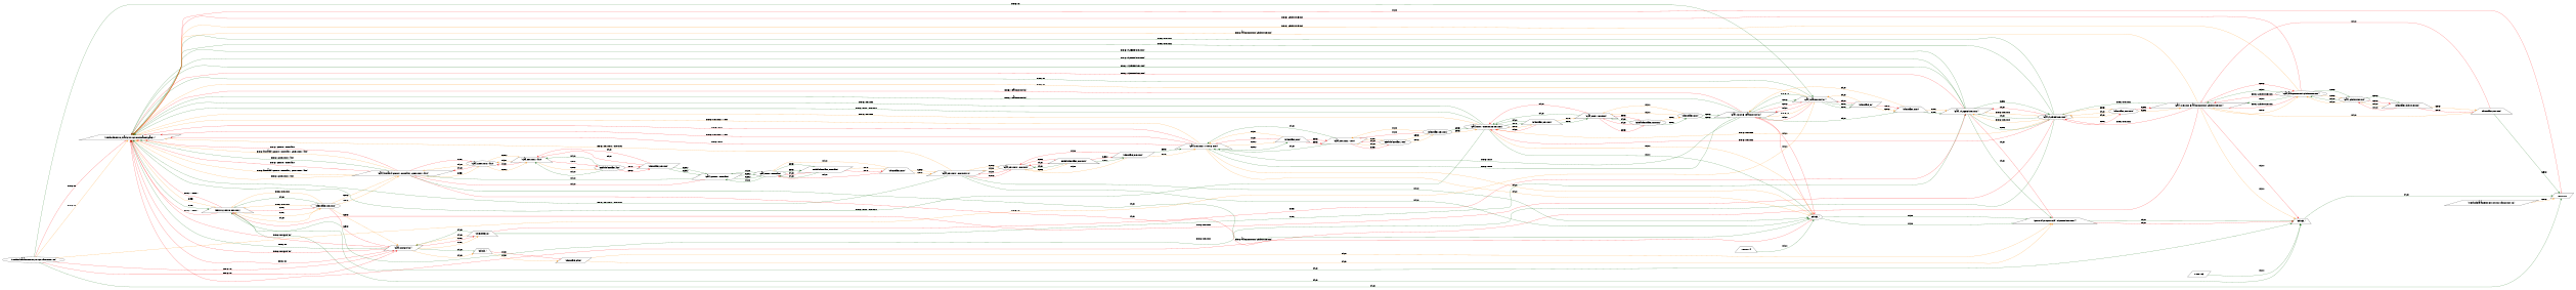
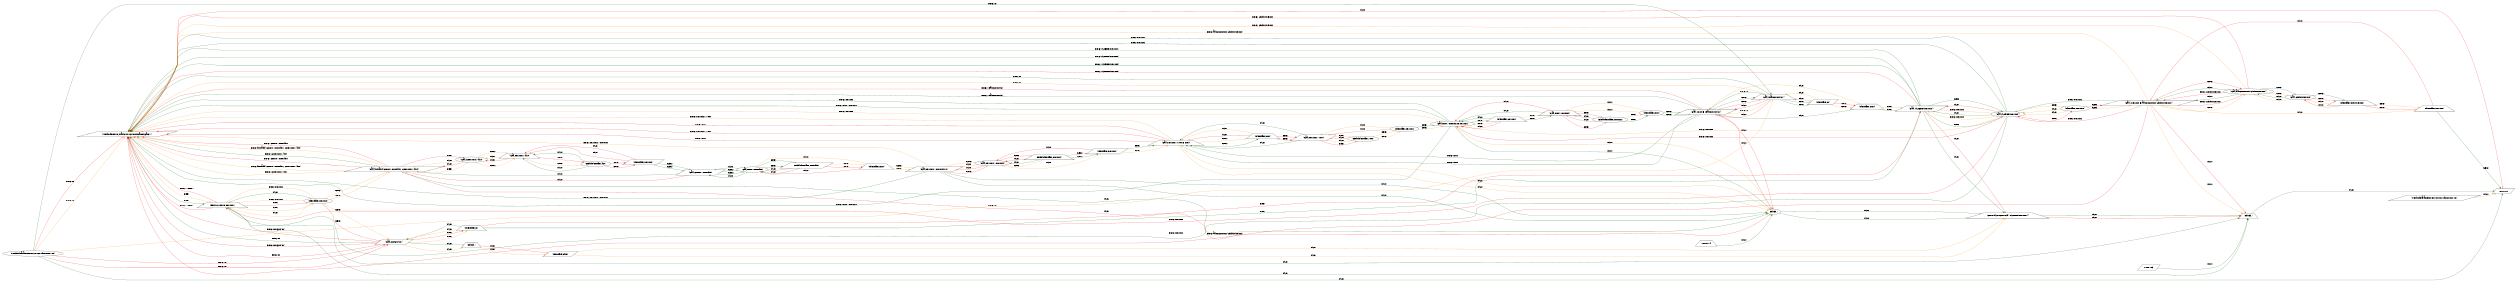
  digraph {
    rankdir=LR
    node [shape=parallelogram]
    edge [arrowhead=vee color=darkgreen]
    n1 [label="(MethodReturn,static struct mnt_namespace *)"]
    n2 [label="(Return,return new_ns;)" shape=trapezium]
    1000100
    n4 [label="(Identifier,new_ns)" shape=ellipse]
    n5 [label="(Block,)" shape=trapezium]
    n6 [label="(MethodParameterIn,struct vfsmount *m)" shape=ellipse]
    n7 [label="(Call,mntput(m))"]
    n8 [label="(Call,real_mount(m))" shape=trapezium]
    n9 [label="(Block,)" shape=trapezium]
    n10 [label="(Identifier,m)" shape=trapezium]
    n11 [label="(Call,*mnt = real_mount(m))"]
    n12 [label="(Identifier,m)"]
    n13 [label="(MethodParameterOut,struct vfsmount *m)"]
    n14 [label="(Identifier,else)"]
    n15 [label="(ControlStructure,if (!IS_ERR(new_ns)))" shape=trapezium]
    n16 [label="(Call,!IS_ERR(new_ns))"]
    n17 [label="(Call,IS_ERR(new_ns))" shape=ellipse]
    n18 [label="(Call,list_add(&mnt->mnt_list, &new_ns->list))"]
    n19 [label="(Block,)" shape=ellipse]
    n20 [label="(Call,&new_ns->list)" shape=ellipse]
    n21 [label="(Call,*new_ns = alloc_mnt_ns(&init_user_ns))"]
    n22 [label="(Call,alloc_mnt_ns(&init_user_ns))" shape=ellipse]
    n23 [label="(Call,&init_user_ns)" shape=ellipse]
    n24 [label="(Identifier,new_ns)" shape=ellipse]
    n25 [label="(Call,mnt->mnt_ns = new_ns)" shape=ellipse]
    n26 [label="(Identifier,new_ns)" shape=trapezium]
    n27 [label="(Identifier,init_user_ns)" shape=trapezium]
    n28 [label="(Identifier,new_ns)" shape=trapezium]
    n29 [label="(Call,new_ns->root = mnt)" shape=trapezium]
    n30 [label="(Identifier,mnt)" shape=trapezium]
    n31 [label="(Identifier,mnt)" shape=trapezium]
    n32 [label="(Call,mnt->mnt_ns)" shape=trapezium]
    n33 [label="(FieldIdentifier,mnt_ns)" shape=ellipse]
    n34 [label="(Identifier,mnt)" shape=ellipse]
    n35 [label="(FieldIdentifier,root)" shape=ellipse]
    n36 [label="(Call,new_ns->root)"]
    n37 [label="(Identifier,new_ns)" shape=ellipse]
    n38 [label="(FieldIdentifier,mounts)" shape=trapezium]
    n39 [label="(Call,new_ns->mounts)" shape=ellipse]
    n40 [label="(Identifier,new_ns)"]
    n41 [label="(Call,new_ns->mounts++)"]
    n42 [label="(Call,&mnt->mnt_list)"]
    n43 [label="(Call,mnt->mnt_list)" shape=ellipse]
    n44 [label="(FieldIdentifier,mnt_list)"]
    n45 [label="(Identifier,mnt)" shape=trapezium]
    n46 [label="(Call,new_ns->list)" shape=trapezium]
    n47 [label="(FieldIdentifier,list)" shape=ellipse]
    n48 [label="(Identifier,new_ns)"]
    1000103
    1000114 [shape=trapezium]
    n1 -> n2 [arrowhead=onormal color=darkorange label="CFG: "]
    n1 -> n2 [label="CFG: "]
    n1 -> 1000100 [arrowhead=onormal color=red label="AST: "]
    n2 -> n1 [arrowhead=onormal color=red label="DDG: <RET>"]
    n2 -> n1 [arrowhead=onormal color=red label="DDG: <RET>"]
    n2 -> n4 [arrowhead=onormal color=red label="CFG: "]
    n2 -> n4 [color=darkorange label="CFG: "]
    n2 -> n5 [label="AST: "]
    n2 -> n5 [label="AST: "]
    n4 -> n2 [color=darkorange label="AST: "]
    n4 -> n2 [arrowhead=onormal color=darkorange label="DDG: new_ns"]
    n4 -> n2 [arrowhead=onormal label="AST: "]
    n4 -> n2 [arrowhead=onormal color=darkorange label="DDG: new_ns"]
    n4 -> n7 [arrowhead=onormal color=red label="CFG: "]
    n4 -> n7 [color=darkorange label="CFG: "]
    n4 -> n18 [arrowhead=onormal color=darkorange label="CFG: "]
    n4 -> n18 [color=darkorange label="CFG: "]
    n5 -> 1000100 [label="AST: "]
    n6 -> n1 [arrowhead=onormal color=red label="DDG: m"]
    n6 -> n1 [color=darkorange label="DDG: m"]
    n6 -> 1000100 [label="AST: "]
    n6 -> n7 [color=red label="DDG: m"]
    n6 -> n7 [color=red label="DDG: m"]
    n6 -> n8 [label="DDG: m"]
    n6 -> n8 [arrowhead=onormal color=darkorange label="DDG: m"]
    n7 -> n1 [arrowhead=onormal color=red label="DDG: m"]
    n7 -> n1 [color=red label="DDG: mntput(m)"]
    n7 -> n1 [label="DDG: m"]
    n7 -> n1 [arrowhead=onormal color=red label="DDG: mntput(m)"]
    n7 -> n9 [color=darkorange label="AST: "]
    n7 -> n9 [arrowhead=onormal label="AST: "]
    n7 -> n10 [color=red label="CFG: "]
    n7 -> n10 [color=darkorange label="CFG: "]
    n8 -> n1 [arrowhead=onormal label="DDG: m"]
    n8 -> n1 [color=darkorange label="DDG: m"]
    n8 -> n11 [color=red label="AST: "]
    n8 -> n11 [arrowhead=onormal color=darkorange label="DDG: m"]
    n8 -> n11 [arrowhead=onormal color=red label="AST: "]
    n8 -> n11 [arrowhead=onormal label="DDG: m"]
    n8 -> n12 [arrowhead=onormal label="CFG: "]
    n8 -> n12 [arrowhead=onormal label="CFG: "]
    n9 -> n14 [arrowhead=onormal color=red label="AST: "]
    n9 -> n14 [color=darkorange label="AST: "]
    n10 -> n7 [label="AST: "]
    n10 -> n7 [arrowhead=onormal color=darkorange label="AST: "]
    n10 -> n16 [color=red label="CFG: "]
    n10 -> n16 [arrowhead=onormal label="CFG: "]
    n11 -> n1 [label="DDG: real_mount(m)"]
    n11 -> n1 [color=red label="DDG: real_mount(m)"]
    n11 -> n8 [arrowhead=onormal color=red label="CFG: "]
    n11 -> n8 [label="CFG: "]
    n11 -> n19 [color=red label="AST: "]
    n11 -> n19 [arrowhead=onormal color=red label="AST: "]
    n11 -> n29 [label="DDG: mnt"]
    n11 -> n29 [arrowhead=onormal label="DDG: mnt"]
    n12 -> n8 [color=darkorange label="AST: "]
    n12 -> n8 [arrowhead=onormal color=red label="AST: "]
    n12 -> n31 [color=darkorange label="CFG: "]
    n12 -> n31 [color=red label="CFG: "]
-   n13 -> 1000100 [color=darkorange label="CFG: "]
+   n13 -> 1000100 [color=darkorange label="AST: "]
    n14 -> n15 [color=darkorange label="AST: "]
    n14 -> n15 [color=darkorange label="AST: "]
    n15 -> n5 [label="AST: "]
    n15 -> n5 [color=red label="AST: "]
    n16 -> n1 [label="DDG: IS_ERR(new_ns)"]
    n16 -> n1 [label="DDG: !IS_ERR(new_ns)"]
    n16 -> n1 [arrowhead=onormal label="DDG: IS_ERR(new_ns)"]
    n16 -> n1 [color=red label="DDG: !IS_ERR(new_ns)"]
    n16 -> n15 [label="AST: "]
    n16 -> n15 [arrowhead=onormal color=red label="AST: "]
    n16 -> n17 [arrowhead=onormal label="CFG: "]
    n16 -> n17 [label="CFG: "]
    n17 -> n1 [label="DDG: new_ns"]
    n17 -> n1 [label="DDG: new_ns"]
    n17 -> n2 [label="DDG: new_ns"]
    n17 -> n2 [color=red label="DDG: new_ns"]
    n17 -> n16 [color=red label="AST: "]
    n17 -> n16 [arrowhead=onormal color=darkorange label="DDG: new_ns"]
    n17 -> n16 [arrowhead=onormal label="AST: "]
    n17 -> n16 [color=darkorange label="DDG: new_ns"]
    n17 -> n24 [color=red label="CFG: "]
    n17 -> n24 [arrowhead=onormal color=darkorange label="CFG: "]
    n17 -> n25 [color=red label="DDG: new_ns"]
    n17 -> n25 [color=darkorange label="DDG: new_ns"]
    n18 -> n1 [color=red label="DDG: &mnt->mnt_list"]
    n18 -> n1 [arrowhead=onormal color=darkorange label="DDG: list_add(&mnt->mnt_list, &new_ns->list)"]
    n18 -> n1 [label="DDG: &new_ns->list"]
    n18 -> n1 [color=red label="DDG: &mnt->mnt_list"]
    n18 -> n1 [color=darkorange label="DDG: list_add(&mnt->mnt_list, &new_ns->list)"]
    n18 -> n1 [arrowhead=onormal color=darkorange label="DDG: &new_ns->list"]
    n18 -> n19 [arrowhead=onormal label="AST: "]
    n18 -> n19 [arrowhead=onormal color=red label="AST: "]
    n18 -> n20 [arrowhead=onormal color=darkorange label="CFG: "]
    n18 -> n20 [arrowhead=onormal color=red label="CFG: "]
    n19 -> n15 [arrowhead=onormal label="AST: "]
    n19 -> n15 [arrowhead=onormal label="AST: "]
    n20 -> n18 [arrowhead=onormal color=darkorange label="AST: "]
    n20 -> n18 [color=red label="AST: "]
    n20 -> n46 [color=darkorange label="CFG: "]
    n20 -> n46 [arrowhead=onormal color=darkorange label="CFG: "]
    n21 -> n1 [color=red label="DDG: alloc_mnt_ns(&init_user_ns)"]
    n21 -> n1 [arrowhead=onormal color=darkorange label="DDG: alloc_mnt_ns(&init_user_ns)"]
    n21 -> n5 [color=red label="AST: "]
    n21 -> n5 [color=darkorange label="AST: "]
    n21 -> n17 [color=red label="DDG: new_ns"]
    n21 -> n17 [arrowhead=onormal label="DDG: new_ns"]
    n21 -> n22 [color=darkorange label="CFG: "]
    n21 -> n22 [color=red label="CFG: "]
    n22 -> n1 [arrowhead=onormal color=red label="DDG: &init_user_ns"]
    n22 -> n1 [arrowhead=onormal color=darkorange label="DDG: &init_user_ns"]
    n22 -> n21 [label="AST: "]
    n22 -> n21 [color=red label="DDG: &init_user_ns"]
    n22 -> n21 [label="AST: "]
    n22 -> n21 [arrowhead=onormal color=red label="DDG: &init_user_ns"]
    n22 -> n23 [arrowhead=onormal label="CFG: "]
    n22 -> n23 [arrowhead=onormal color=darkorange label="CFG: "]
    n23 -> n22 [label="AST: "]
    n23 -> n22 [color=darkorange label="AST: "]
    n23 -> n27 [arrowhead=onormal label="CFG: "]
    n23 -> n27 [color=red label="CFG: "]
    n24 -> n17 [color=darkorange label="AST: "]
    n24 -> n17 [arrowhead=onormal color=darkorange label="AST: "]
    n24 -> n21 [color=red label="CFG: "]
    n24 -> n21 [color=darkorange label="CFG: "]
    n25 -> n1 [arrowhead=onormal label="DDG: new_ns"]
    n25 -> n1 [label="DDG: mnt->mnt_ns"]
    n25 -> n1 [arrowhead=onormal color=darkorange label="DDG: new_ns"]
    n25 -> n1 [arrowhead=onormal label="DDG: mnt->mnt_ns"]
    n25 -> n19 [arrowhead=onormal label="AST: "]
    n25 -> n19 [arrowhead=onormal color=darkorange label="AST: "]
    n25 -> n28 [arrowhead=onormal label="CFG: "]
    n25 -> n28 [arrowhead=onormal color=darkorange label="CFG: "]
    n26 -> 1000100 [label="CFG: "]
    n26 -> n21 [arrowhead=onormal color=darkorange label="AST: "]
    n26 -> n21 [arrowhead=onormal color=red label="AST: "]
    n27 -> n23 [arrowhead=onormal color=darkorange label="AST: "]
    n27 -> n23 [color=red label="AST: "]
    n27 -> n26 [arrowhead=onormal color=red label="CFG: "]
    n27 -> n26 [color=darkorange label="CFG: "]
    n28 -> n25 [color=red label="AST: "]
    n28 -> n25 [label="AST: "]
    n28 -> n32 [arrowhead=onormal color=darkorange label="CFG: "]
    n28 -> n32 [label="CFG: "]
    n29 -> n1 [color=red label="DDG: new_ns->root"]
    n29 -> n1 [color=red label="DDG: mnt"]
    n29 -> n1 [arrowhead=onormal color=darkorange label="DDG: new_ns->root"]
    n29 -> n1 [arrowhead=onormal color=red label="DDG: mnt"]
    n29 -> n19 [arrowhead=onormal color=darkorange label="AST: "]
    n29 -> n19 [arrowhead=onormal color=darkorange label="AST: "]
    n29 -> n30 [arrowhead=onormal color=darkorange label="CFG: "]
    n29 -> n30 [label="CFG: "]
    n30 -> n29 [color=darkorange label="AST: "]
    n30 -> n29 [arrowhead=onormal color=red label="AST: "]
    n30 -> n36 [color=red label="CFG: "]
    n30 -> n36 [color=red label="CFG: "]
    n31 -> n11 [color=darkorange label="AST: "]
    n31 -> n11 [arrowhead=onormal label="AST: "]
    n31 -> n16 [arrowhead=onormal label="CFG: "]
    n31 -> n16 [color=darkorange label="CFG: "]
    n32 -> n25 [color=red label="AST: "]
    n32 -> n25 [label="AST: "]
    n32 -> n33 [arrowhead=onormal color=red label="CFG: "]
    n32 -> n33 [arrowhead=onormal color=red label="CFG: "]
    n33 -> n32 [arrowhead=onormal label="AST: "]
    n33 -> n32 [arrowhead=onormal color=red label="AST: "]
    n33 -> n34 [label="CFG: "]
    n33 -> n34 [color=darkorange label="CFG: "]
    n34 -> n11 [arrowhead=onormal label="CFG: "]
    n34 -> n11 [arrowhead=onormal label="CFG: "]
    n34 -> n32 [arrowhead=onormal color=darkorange label="AST: "]
    n34 -> n32 [arrowhead=onormal color=darkorange label="AST: "]
    n35 -> n36 [arrowhead=onormal color=red label="AST: "]
    n35 -> n36 [arrowhead=onormal color=darkorange label="AST: "]
    n35 -> n37 [arrowhead=onormal color=darkorange label="CFG: "]
    n35 -> n37 [arrowhead=onormal color=darkorange label="CFG: "]
    n36 -> n29 [label="AST: "]
    n36 -> n29 [label="AST: "]
    n36 -> n35 [arrowhead=onormal color=red label="CFG: "]
    n36 -> n35 [arrowhead=onormal color=darkorange label="CFG: "]
    n37 -> n25 [color=darkorange label="CFG: "]
    n37 -> n25 [arrowhead=onormal label="CFG: "]
    n37 -> n36 [arrowhead=onormal color=red label="AST: "]
    n37 -> n36 [color=darkorange label="AST: "]
    n38 -> n39 [color=red label="AST: "]
    n38 -> n39 [label="AST: "]
    n38 -> n40 [label="CFG: "]
    n38 -> n40 [arrowhead=onormal color=red label="CFG: "]
    n39 -> n38 [arrowhead=onormal color=darkorange label="CFG: "]
    n39 -> n38 [arrowhead=onormal color=red label="CFG: "]
    n39 -> n41 [arrowhead=onormal color=darkorange label="AST: "]
    n39 -> n41 [arrowhead=onormal color=red label="AST: "]
    n40 -> n29 [label="CFG: "]
    n40 -> n29 [color=darkorange label="CFG: "]
    n40 -> n39 [arrowhead=onormal color=darkorange label="AST: "]
    n40 -> n39 [color=red label="AST: "]
    n41 -> n1 [label="DDG: new_ns->mounts"]
    n41 -> n1 [arrowhead=onormal color=darkorange label="DDG: new_ns->mounts"]
    n41 -> n19 [label="AST: "]
    n41 -> n19 [label="AST: "]
    n41 -> n39 [arrowhead=onormal color=red label="CFG: "]
    n41 -> n39 [arrowhead=onormal color=darkorange label="CFG: "]
    n42 -> n18 [arrowhead=onormal color=red label="AST: "]
    n42 -> n18 [arrowhead=onormal label="AST: "]
    n42 -> n43 [arrowhead=onormal label="CFG: "]
    n42 -> n43 [arrowhead=onormal label="CFG: "]
    n43 -> n42 [label="AST: "]
    n43 -> n42 [arrowhead=onormal label="AST: "]
    n43 -> n44 [arrowhead=onormal label="CFG: "]
    n43 -> n44 [label="CFG: "]
    n44 -> n43 [arrowhead=onormal color=red label="AST: "]
    n44 -> n43 [label="AST: "]
    n44 -> n45 [arrowhead=onormal color=darkorange label="CFG: "]
    n44 -> n45 [color=red label="CFG: "]
    n45 -> n41 [color=darkorange label="CFG: "]
    n45 -> n41 [arrowhead=onormal color=darkorange label="CFG: "]
    n45 -> n43 [color=red label="AST: "]
    n45 -> n43 [arrowhead=onormal color=darkorange label="AST: "]
    n46 -> n20 [color=darkorange label="AST: "]
    n46 -> n20 [color=red label="AST: "]
    n46 -> n47 [color=red label="CFG: "]
    n46 -> n47 [arrowhead=onormal color=darkorange label="CFG: "]
    n47 -> n46 [label="AST: "]
    n47 -> n46 [label="AST: "]
    n47 -> n48 [color=red label="CFG: "]
    n47 -> n48 [color=red label="CFG: "]
    n48 -> n42 [arrowhead=onormal label="CFG: "]
    n48 -> n42 [arrowhead=onormal label="CFG: "]
    n48 -> n46 [arrowhead=onormal color=red label="AST: "]
    n48 -> n46 [color=red label="AST: "]
    1000103 -> n5 [label="AST: "]
    1000114 -> n19 [label="AST: "]
  }
